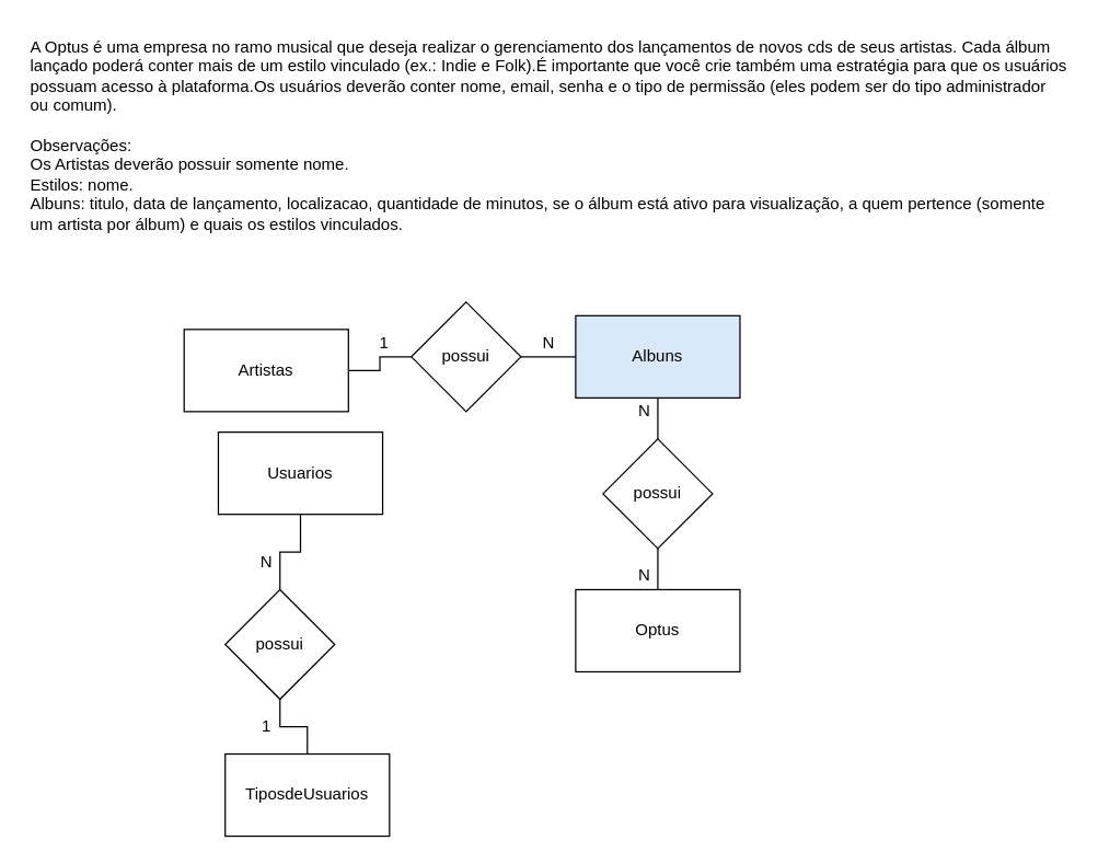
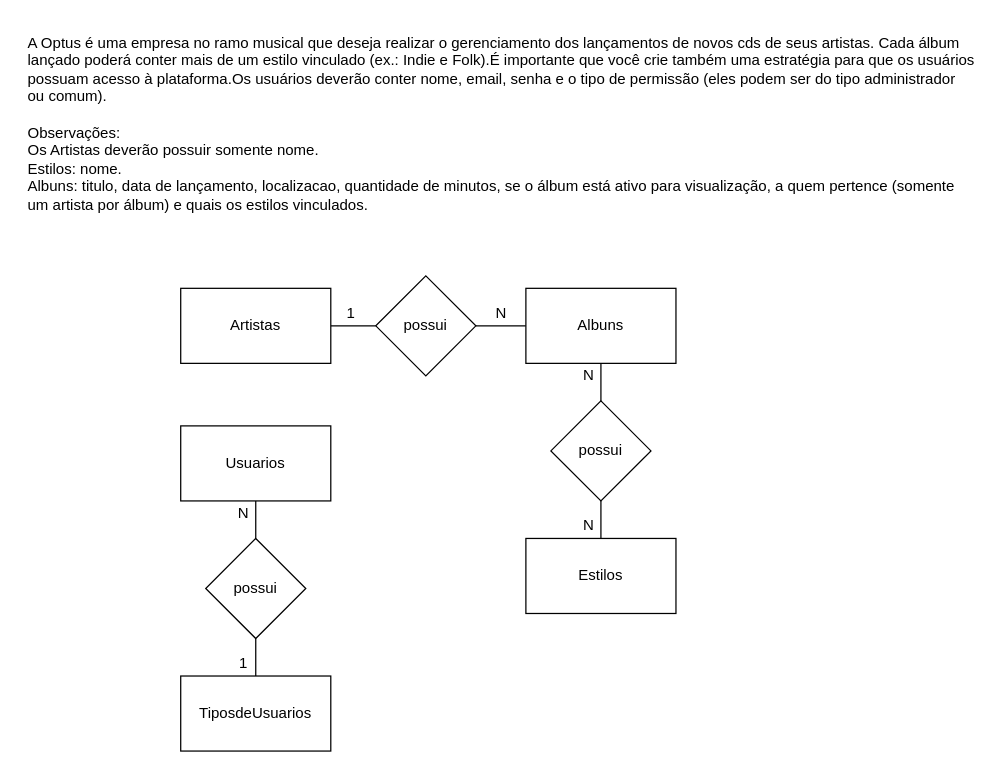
  <mxCell id="0" />
  <mxCell id="1" parent="0" />
  <mxCell id="2" value="A Optus é uma empresa no ramo musical que deseja realizar o gerenciamento dos lançamentos de novos cds de seus artistas. Cada álbum lançado poderá conter mais de um estilo vinculado (ex.: Indie e Folk).É importante que você crie também uma estratégia para que os usuários possuam acesso à plataforma.Os usuários deverão conter nome, email, senha e o tipo de permissão (eles podem ser do tipo administrador ou comum).&lt;br&gt;&lt;br&gt;Observações:&lt;br&gt;Os Artistas deverão possuir somente nome.&lt;br&gt;Estilos: nome.&lt;br&gt;Albuns: titulo, data de lançamento, localizacao, quantidade de minutos, se o álbum está ativo para visualização, a quem pertence (somente um artista por álbum) e quais os estilos vinculados." style="text;whiteSpace=wrap;html=1;" parent="1" vertex="1"><mxGeometry x="20" y="20" width="760" height="160" as="geometry" /></mxCell>
  <mxCell id="3" value="" style="edgeStyle=orthogonalEdgeStyle;rounded=0;orthogonalLoop=1;jettySize=auto;html=1;endArrow=none;endFill=0;" parent="1" source="4" target="6" edge="1"><mxGeometry relative="1" as="geometry" /></mxCell>
- <mxCell id="4" value="Usuarios" style="rounded=0;whiteSpace=wrap;html=1;" parent="1" vertex="1"><mxGeometry x="159" y="315" width="120" height="60" as="geometry" /></mxCell>
+ <mxCell id="4" value="Usuarios" style="rounded=0;whiteSpace=wrap;html=1;" parent="1" vertex="1"><mxGeometry x="144" y="340" width="120" height="60" as="geometry" /></mxCell>
  <mxCell id="5" value="" style="edgeStyle=orthogonalEdgeStyle;rounded=0;orthogonalLoop=1;jettySize=auto;html=1;endArrow=none;endFill=0;" parent="1" source="6" target="13" edge="1"><mxGeometry relative="1" as="geometry" /></mxCell>
  <mxCell id="6" value="possui" style="rhombus;whiteSpace=wrap;html=1;" parent="1" vertex="1"><mxGeometry x="164" y="430" width="80" height="80" as="geometry" /></mxCell>
  <mxCell id="7" value="" style="edgeStyle=orthogonalEdgeStyle;rounded=0;orthogonalLoop=1;jettySize=auto;html=1;endArrow=none;endFill=0;" parent="1" source="8" target="10" edge="1"><mxGeometry relative="1" as="geometry" /></mxCell>
- <mxCell id="8" value="Artistas" style="rounded=0;whiteSpace=wrap;html=1;" parent="1" vertex="1"><mxGeometry x="134" y="240" width="120" height="60" as="geometry" /></mxCell>
+ <mxCell id="8" value="Artistas" style="rounded=0;whiteSpace=wrap;html=1;" parent="1" vertex="1"><mxGeometry x="144" y="230" width="120" height="60" as="geometry" /></mxCell>
  <mxCell id="9" value="" style="edgeStyle=orthogonalEdgeStyle;rounded=0;orthogonalLoop=1;jettySize=auto;html=1;endArrow=none;endFill=0;" parent="1" source="10" target="12" edge="1"><mxGeometry relative="1" as="geometry" /></mxCell>
  <mxCell id="10" value="possui" style="rhombus;whiteSpace=wrap;html=1;" parent="1" vertex="1"><mxGeometry x="300" y="220" width="80" height="80" as="geometry" /></mxCell>
  <mxCell id="11" value="" style="edgeStyle=orthogonalEdgeStyle;rounded=0;orthogonalLoop=1;jettySize=auto;html=1;endArrow=none;endFill=0;" parent="1" source="12" target="15" edge="1"><mxGeometry relative="1" as="geometry" /></mxCell>
- <mxCell id="12" value="Albuns" style="rounded=0;whiteSpace=wrap;html=1;fillColor=#dae8fc;" parent="1" vertex="1"><mxGeometry x="420" y="230" width="120" height="60" as="geometry" /></mxCell>
- <mxCell id="13" value="TiposdeUsuarios" style="rounded=0;whiteSpace=wrap;html=1;" parent="1" vertex="1"><mxGeometry x="164" y="550" width="120" height="60" as="geometry" /></mxCell>
+ <mxCell id="12" value="Albuns" style="rounded=0;whiteSpace=wrap;html=1;" parent="1" vertex="1"><mxGeometry x="420" y="230" width="120" height="60" as="geometry" /></mxCell>
+ <mxCell id="13" value="TiposdeUsuarios" style="rounded=0;whiteSpace=wrap;html=1;" parent="1" vertex="1"><mxGeometry x="144" y="540" width="120" height="60" as="geometry" /></mxCell>
  <mxCell id="14" value="" style="edgeStyle=orthogonalEdgeStyle;rounded=0;orthogonalLoop=1;jettySize=auto;html=1;endArrow=none;endFill=0;" parent="1" source="15" target="16" edge="1"><mxGeometry relative="1" as="geometry" /></mxCell>
  <mxCell id="15" value="possui" style="rhombus;whiteSpace=wrap;html=1;" parent="1" vertex="1"><mxGeometry x="440" y="320" width="80" height="80" as="geometry" /></mxCell>
- <mxCell id="16" value="Optus" style="rounded=0;whiteSpace=wrap;html=1;" parent="1" vertex="1"><mxGeometry x="420" y="430" width="120" height="60" as="geometry" /></mxCell>
+ <mxCell id="16" value="Estilos" style="rounded=0;whiteSpace=wrap;html=1;" parent="1" vertex="1"><mxGeometry x="420" y="430" width="120" height="60" as="geometry" /></mxCell>
  <mxCell id="17" value="N" style="text;html=1;align=center;verticalAlign=middle;resizable=0;points=[];autosize=1;" parent="1" vertex="1"><mxGeometry x="184" y="400" width="20" height="20" as="geometry" /></mxCell>
  <mxCell id="18" value="1" style="text;html=1;align=center;verticalAlign=middle;resizable=0;points=[];autosize=1;" parent="1" vertex="1"><mxGeometry x="184" y="520" width="20" height="20" as="geometry" /></mxCell>
  <mxCell id="19" value="1" style="text;html=1;align=center;verticalAlign=middle;resizable=0;points=[];autosize=1;" parent="1" vertex="1"><mxGeometry x="270" y="240" width="20" height="20" as="geometry" /></mxCell>
  <mxCell id="20" value="N" style="text;html=1;align=center;verticalAlign=middle;resizable=0;points=[];autosize=1;" parent="1" vertex="1"><mxGeometry x="390" y="240" width="20" height="20" as="geometry" /></mxCell>
  <mxCell id="21" value="N" style="text;html=1;align=center;verticalAlign=middle;resizable=0;points=[];autosize=1;" parent="1" vertex="1"><mxGeometry x="460" y="290" width="20" height="20" as="geometry" /></mxCell>
  <mxCell id="22" value="N" style="text;html=1;align=center;verticalAlign=middle;resizable=0;points=[];autosize=1;" parent="1" vertex="1"><mxGeometry x="460" y="410" width="20" height="20" as="geometry" /></mxCell>
